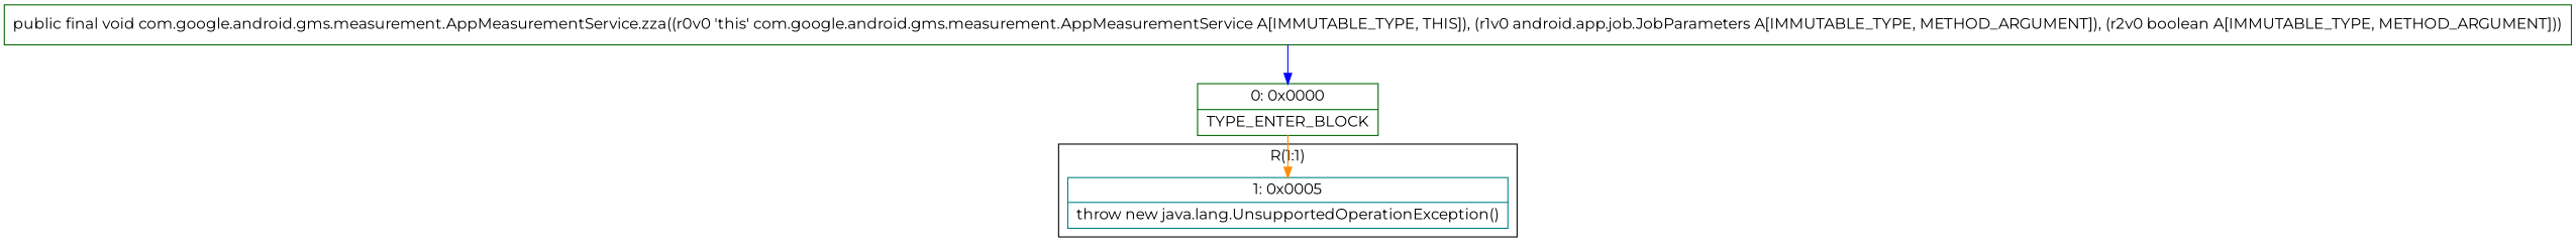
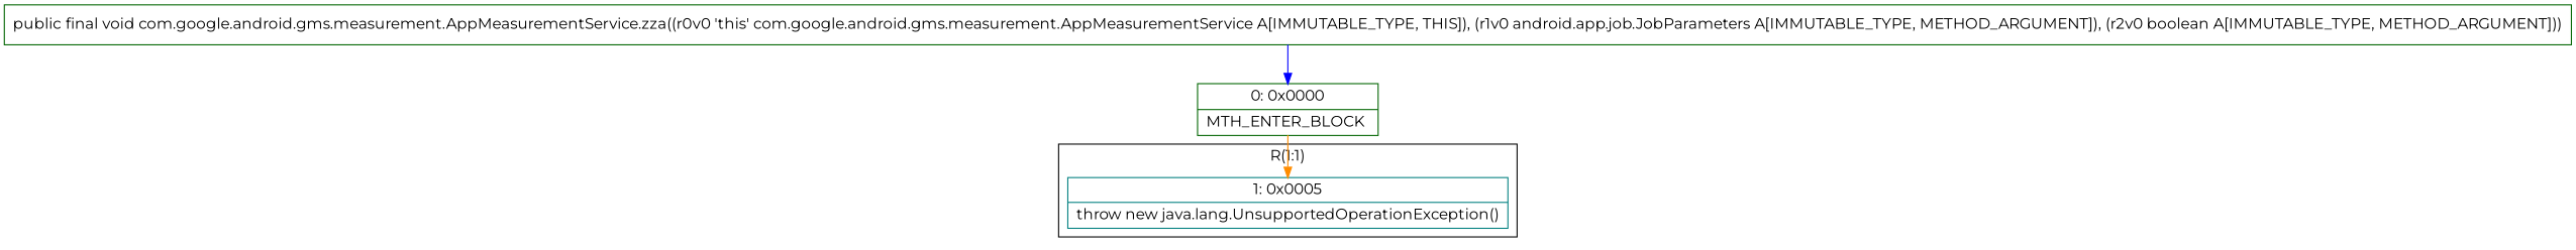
  digraph {
    fontname=Montserrat
    node [color=darkgreen shape=record fontname=Montserrat]
    edge [fontname=Montserrat]
    n1 [color=teal label="{1\:\ 0x0005|throw new java.lang.UnsupportedOperationException()\l}"]
-   n2 [label="{0\:\ 0x0000|TYPE_ENTER_BLOCK\l}"]
+   n2 [label="{0\:\ 0x0000|MTH_ENTER_BLOCK\l}"]
    n3 [label="{public final void com.google.android.gms.measurement.AppMeasurementService.zza((r0v0 'this' com.google.android.gms.measurement.AppMeasurementService A[IMMUTABLE_TYPE, THIS]), (r1v0 android.app.job.JobParameters A[IMMUTABLE_TYPE, METHOD_ARGUMENT]), (r2v0 boolean A[IMMUTABLE_TYPE, METHOD_ARGUMENT])) }"]
    subgraph cluster_1 {
      label="R(1:1)"
      n1
    }
    n2 -> n1 [color=darkorange]
    n3 -> n2 [color=blue]
  }
